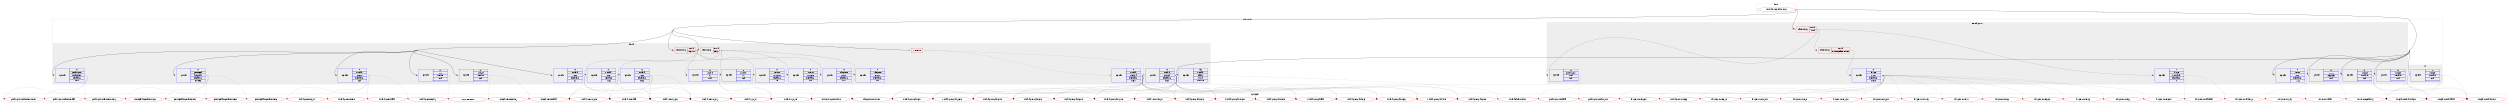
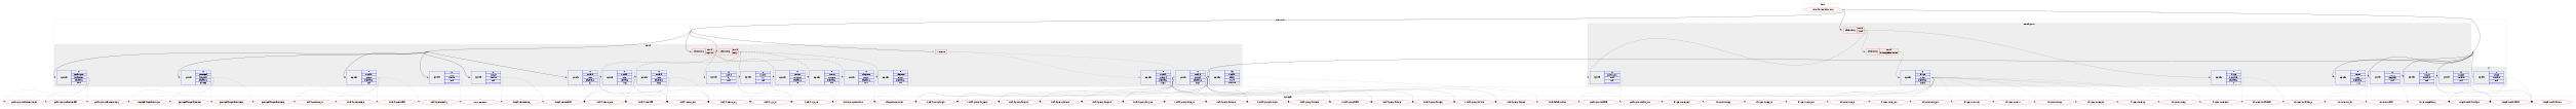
  digraph {
    compound=true
    concentrate=true
    fontname=Helvetica
    fontsize=10
    newrank=true
    rankdir=TB
    ranksep=1.5
    node [color=red fontname=Helvetica fontsize=10]
    edge [arrowhead=vee headport=w style=dotted tailport=e weight=100]
    n1 [label="x11-drivers/xf86-video-qxl-0.1.5" width=4]
    n2 [color=blue label=<<TABLE BORDER="0" CELLBORDER="1" CELLSPACING="0" CELLPADDING="4" WIDTH="220"><TR><TD ROWSPAN="6" CELLPADDING="30">pack_dep</TD></TR><TR><TD WIDTH="110">no</TD></TR><TR><TD>sys-devel</TD></TR><TR><TD>automake</TD></TR><TR><TD>greaterequal</TD></TR><TR><TD>1.16.1</TD></TR></TABLE>> shape=none]
    n3 [color=blue label=<<TABLE BORDER="0" CELLBORDER="1" CELLSPACING="0" CELLPADDING="4" WIDTH="220"><TR><TD ROWSPAN="6" CELLPADDING="30">pack_dep</TD></TR><TR><TD WIDTH="110">no</TD></TR><TR><TD>sys-devel</TD></TR><TR><TD>automake</TD></TR><TR><TD>greaterequal</TD></TR><TR><TD>1.15.1</TD></TR></TABLE>> shape=none]
    n4 [label=<<TABLE BORDER="0" CELLBORDER="1" CELLSPACING="0" CELLPADDING="4"><TR><TD CELLPADDING="10">any_of_group</TD></TR></TABLE>> shape=none]
    n5 [color=blue label=<<TABLE BORDER="0" CELLBORDER="1" CELLSPACING="0" CELLPADDING="4" WIDTH="220"><TR><TD ROWSPAN="6" CELLPADDING="30">pack_dep</TD></TR><TR><TD WIDTH="110">no</TD></TR><TR><TD>sys-devel</TD></TR><TR><TD>libtool</TD></TR><TR><TD>greaterequal</TD></TR><TR><TD>2.2.6a</TD></TR></TABLE>> shape=none]
    n6 [color=blue label=<<TABLE BORDER="0" CELLBORDER="1" CELLSPACING="0" CELLPADDING="4" WIDTH="220"><TR><TD ROWSPAN="6" CELLPADDING="30">pack_dep</TD></TR><TR><TD WIDTH="110">no</TD></TR><TR><TD>sys-devel</TD></TR><TR><TD>m4</TD></TR><TR><TD>none</TD></TR><TR><TD></TD></TR></TABLE>> shape=none]
    n7 [color=blue label=<<TABLE BORDER="0" CELLBORDER="1" CELLSPACING="0" CELLPADDING="4" WIDTH="220"><TR><TD ROWSPAN="6" CELLPADDING="30">pack_dep</TD></TR><TR><TD WIDTH="110">no</TD></TR><TR><TD>x11-misc</TD></TR><TR><TD>util-macros</TD></TR><TR><TD>greaterequal</TD></TR><TR><TD>1.18</TD></TR></TABLE>> shape=none]
    n8 [color=blue label=<<TABLE BORDER="0" CELLBORDER="1" CELLSPACING="0" CELLPADDING="4" WIDTH="220"><TR><TD ROWSPAN="6" CELLPADDING="30">pack_dep</TD></TR><TR><TD WIDTH="110">no</TD></TR><TR><TD>media-fonts</TD></TR><TR><TD>font-util</TD></TR><TR><TD>greaterequal</TD></TR><TR><TD>1.2.0</TD></TR></TABLE>> shape=none]
    n9 [label=<<TABLE BORDER="0" CELLBORDER="1" CELLSPACING="0" CELLPADDING="4"><TR><TD ROWSPAN="3" CELLPADDING="10">use_conditional</TD></TR><TR><TD>positive</TD></TR><TR><TD>ppc-aix</TD></TR></TABLE>> shape=none]
    n10 [color=blue label=<<TABLE BORDER="0" CELLBORDER="1" CELLSPACING="0" CELLPADDING="4" WIDTH="220"><TR><TD ROWSPAN="6" CELLPADDING="30">pack_dep</TD></TR><TR><TD WIDTH="110">no</TD></TR><TR><TD>sys-devel</TD></TR><TR><TD>libtool</TD></TR><TR><TD>greaterequal</TD></TR><TR><TD>2.2.6a</TD></TR></TABLE>> shape=none]
    n11 [color=blue label=<<TABLE BORDER="0" CELLBORDER="1" CELLSPACING="0" CELLPADDING="4" WIDTH="220"><TR><TD ROWSPAN="6" CELLPADDING="30">pack_dep</TD></TR><TR><TD WIDTH="110">no</TD></TR><TR><TD>sys-devel</TD></TR><TR><TD>m4</TD></TR><TR><TD>none</TD></TR><TR><TD></TD></TR></TABLE>> shape=none]
    n12 [color=blue label=<<TABLE BORDER="0" CELLBORDER="1" CELLSPACING="0" CELLPADDING="4" WIDTH="220"><TR><TD ROWSPAN="6" CELLPADDING="30">pack_dep</TD></TR><TR><TD WIDTH="110">no</TD></TR><TR><TD>x11-misc</TD></TR><TR><TD>util-macros</TD></TR><TR><TD>greaterequal</TD></TR><TR><TD>1.18</TD></TR></TABLE>> shape=none]
    n13 [color=blue label=<<TABLE BORDER="0" CELLBORDER="1" CELLSPACING="0" CELLPADDING="4" WIDTH="220"><TR><TD ROWSPAN="6" CELLPADDING="30">pack_dep</TD></TR><TR><TD WIDTH="110">no</TD></TR><TR><TD>media-fonts</TD></TR><TR><TD>font-util</TD></TR><TR><TD>greaterequal</TD></TR><TR><TD>1.2.0</TD></TR></TABLE>> shape=none]
    n14 [label=<<TABLE BORDER="0" CELLBORDER="1" CELLSPACING="0" CELLPADDING="4"><TR><TD ROWSPAN="3" CELLPADDING="10">use_conditional</TD></TR><TR><TD>positive</TD></TR><TR><TD>x86-winnt</TD></TR></TABLE>> shape=none]
    n15 [color=blue label=<<TABLE BORDER="0" CELLBORDER="1" CELLSPACING="0" CELLPADDING="4" WIDTH="220"><TR><TD ROWSPAN="6" CELLPADDING="30">pack_dep</TD></TR><TR><TD WIDTH="110">no</TD></TR><TR><TD>app-emulation</TD></TR><TR><TD>spice-protocol</TD></TR><TR><TD>greaterequal</TD></TR><TR><TD>0.12.0</TD></TR></TABLE>> shape=none]
    n16 [color=blue label=<<TABLE BORDER="0" CELLBORDER="1" CELLSPACING="0" CELLPADDING="4" WIDTH="220"><TR><TD ROWSPAN="6" CELLPADDING="30">pack_dep</TD></TR><TR><TD WIDTH="110">no</TD></TR><TR><TD>app-portage</TD></TR><TR><TD>elt-patches</TD></TR><TR><TD>greaterequal</TD></TR><TR><TD>20170815</TD></TR></TABLE>> shape=none]
    n17 [color=blue label=<<TABLE BORDER="0" CELLBORDER="1" CELLSPACING="0" CELLPADDING="4" WIDTH="220"><TR><TD ROWSPAN="6" CELLPADDING="30">pack_dep</TD></TR><TR><TD WIDTH="110">no</TD></TR><TR><TD>sys-devel</TD></TR><TR><TD>autoconf</TD></TR><TR><TD>greaterequal</TD></TR><TR><TD>2.69</TD></TR></TABLE>> shape=none]
    n18 [color=blue label=<<TABLE BORDER="0" CELLBORDER="1" CELLSPACING="0" CELLPADDING="4" WIDTH="220"><TR><TD ROWSPAN="6" CELLPADDING="30">pack_dep</TD></TR><TR><TD WIDTH="110">no</TD></TR><TR><TD>sys-devel</TD></TR><TR><TD>libtool</TD></TR><TR><TD>greaterequal</TD></TR><TR><TD>2.4</TD></TR></TABLE>> shape=none]
    n19 [color=blue label=<<TABLE BORDER="0" CELLBORDER="1" CELLSPACING="0" CELLPADDING="4" WIDTH="220"><TR><TD ROWSPAN="6" CELLPADDING="30">pack_dep</TD></TR><TR><TD WIDTH="110">no</TD></TR><TR><TD>virtual</TD></TR><TR><TD>pkgconfig</TD></TR><TR><TD>none</TD></TR><TR><TD></TD></TR></TABLE>> shape=none]
    n20 [color=blue label=<<TABLE BORDER="0" CELLBORDER="1" CELLSPACING="0" CELLPADDING="4" WIDTH="220"><TR><TD ROWSPAN="6" CELLPADDING="30">pack_dep</TD></TR><TR><TD WIDTH="110">no</TD></TR><TR><TD>x11-base</TD></TR><TR><TD>xorg-proto</TD></TR><TR><TD>none</TD></TR><TR><TD></TD></TR></TABLE>> shape=none]
    n21 [color=blue label=<<TABLE BORDER="0" CELLBORDER="1" CELLSPACING="0" CELLPADDING="4" WIDTH="220"><TR><TD ROWSPAN="6" CELLPADDING="30">pack_dep</TD></TR><TR><TD WIDTH="110">weak</TD></TR><TR><TD>sys-devel</TD></TR><TR><TD>gettext</TD></TR><TR><TD>smaller</TD></TR><TR><TD>0.18.1.1-r3</TD></TR></TABLE>> shape=none]
    n22 [color=blue label=<<TABLE BORDER="0" CELLBORDER="1" CELLSPACING="0" CELLPADDING="4" WIDTH="220"><TR><TD ROWSPAN="6" CELLPADDING="30">pack_dep</TD></TR><TR><TD WIDTH="110">no</TD></TR><TR><TD>app-emulation</TD></TR><TR><TD>spice</TD></TR><TR><TD>none</TD></TR><TR><TD></TD></TR></TABLE>> shape=none]
    n23 [color=blue label=<<TABLE BORDER="0" CELLBORDER="1" CELLSPACING="0" CELLPADDING="4" WIDTH="220"><TR><TD ROWSPAN="6" CELLPADDING="30">pack_dep</TD></TR><TR><TD WIDTH="110">no</TD></TR><TR><TD>dev-lang</TD></TR><TR><TD>python</TD></TR><TR><TD>greaterequal</TD></TR><TR><TD>2.7.5-r2</TD></TR></TABLE>> shape=none]
    n24 [label=<<TABLE BORDER="0" CELLBORDER="1" CELLSPACING="0" CELLPADDING="4"><TR><TD ROWSPAN="3" CELLPADDING="10">use_conditional</TD></TR><TR><TD>positive</TD></TR><TR><TD>python_targets_python2_7</TD></TR></TABLE>> shape=none]
    n25 [color=blue label=<<TABLE BORDER="0" CELLBORDER="1" CELLSPACING="0" CELLPADDING="4" WIDTH="220"><TR><TD ROWSPAN="6" CELLPADDING="30">pack_dep</TD></TR><TR><TD WIDTH="110">no</TD></TR><TR><TD>dev-lang</TD></TR><TR><TD>python-exec</TD></TR><TR><TD>greaterequal</TD></TR><TR><TD>2</TD></TR></TABLE>> shape=none]
    n26 [label=<<TABLE BORDER="0" CELLBORDER="1" CELLSPACING="0" CELLPADDING="4"><TR><TD ROWSPAN="3" CELLPADDING="10">use_conditional</TD></TR><TR><TD>positive</TD></TR><TR><TD>xspice</TD></TR></TABLE>> shape=none]
    n27 [color=blue label=<<TABLE BORDER="0" CELLBORDER="1" CELLSPACING="0" CELLPADDING="4" WIDTH="220"><TR><TD ROWSPAN="6" CELLPADDING="30">pack_dep</TD></TR><TR><TD WIDTH="110">no</TD></TR><TR><TD>x11-base</TD></TR><TR><TD>xorg-server</TD></TR><TR><TD>none</TD></TR><TR><TD></TD></TR></TABLE>> shape=none]
    n28 [color=blue label=<<TABLE BORDER="0" CELLBORDER="1" CELLSPACING="0" CELLPADDING="4" WIDTH="220"><TR><TD ROWSPAN="6" CELLPADDING="30">pack_dep</TD></TR><TR><TD WIDTH="110">no</TD></TR><TR><TD>x11-base</TD></TR><TR><TD>xorg-server</TD></TR><TR><TD>none</TD></TR><TR><TD></TD></TR></TABLE>> shape=none]
    n29 [color=blue label=<<TABLE BORDER="0" CELLBORDER="1" CELLSPACING="0" CELLPADDING="4" WIDTH="220"><TR><TD ROWSPAN="6" CELLPADDING="30">pack_dep</TD></TR><TR><TD WIDTH="110">no</TD></TR><TR><TD>x11-libs</TD></TR><TR><TD>libdrm</TD></TR><TR><TD>greaterequal</TD></TR><TR><TD>2.4.46</TD></TR></TABLE>> shape=none]
    n30 [color=blue label=<<TABLE BORDER="0" CELLBORDER="1" CELLSPACING="0" CELLPADDING="4" WIDTH="220"><TR><TD ROWSPAN="6" CELLPADDING="30">pack_dep</TD></TR><TR><TD WIDTH="110">no</TD></TR><TR><TD>x11-libs</TD></TR><TR><TD>libpciaccess</TD></TR><TR><TD>none</TD></TR><TR><TD></TD></TR></TABLE>> shape=none]
    n31 [color=blue label=<<TABLE BORDER="0" CELLBORDER="1" CELLSPACING="0" CELLPADDING="4" WIDTH="220"><TR><TD ROWSPAN="6" CELLPADDING="30">pack_dep</TD></TR><TR><TD WIDTH="110">no</TD></TR><TR><TD>x11-base</TD></TR><TR><TD>xorg-server</TD></TR><TR><TD>none</TD></TR><TR><TD></TD></TR></TABLE>> shape=none]
    n32 [label="sys-devel/automake-1.10.3-r3" width=4]
    n33 [label="sys-devel/automake-1.11.6-r3" width=4]
    n34 [label="sys-devel/automake-1.12.6-r2" width=4]
-   n35 [label="sys-devel/libdrm-1.13.4-r2" width=4]
+   n35 [label="sys-devel/automake-1.13.4-r2" width=4]
    n36 [label="sys-devel/automake-1.14.1-r2" width=4]
    n37 [label="sys-devel/automake-1.15.1-r2" width=4]
    n38 [label="sys-devel/automake-1.16-r2" width=4]
    n39 [label="sys-devel/automake-1.16.1-r1" width=4]
    n40 [label="sys-devel/automake-1.4_p6-r2" width=4]
    n41 [label="sys-devel/automake-1.5-r2" width=4]
    n42 [label="sys-devel/automake-1.6.3-r2" width=4]
    n43 [label="sys-devel/automake-1.7.9-r3" width=4]
    n44 [label="sys-devel/automake-1.8.5-r5" width=4]
    n45 [label="sys-devel/automake-1.9.6-r5" width=4]
    n46 [label="sys-devel/automake-9999" width=4]
    n47 [label="sys-devel/libtool-2.4.6-r3" width=4]
    n48 [label="sys-devel/libtool-2.4.6-r4" width=4]
    n49 [label="sys-devel/libtool-2.4.6-r5" width=4]
    n50 [label="sys-devel/libtool-9999" width=4]
    n51 [label="sys-devel/m4-1.4.17" width=4]
    n52 [label="sys-devel/m4-1.4.18" width=4]
    n53 [label="x11-misc/util-macros-1.19.2-r1" width=4]
    n54 [label="media-fonts/font-util-1.3.1" width=4]
    n55 [label="app-emulation/spice-protocol-0.12.13" width=4]
    n56 [label="app-emulation/spice-protocol-0.12.14" width=4]
    n57 [label="app-emulation/spice-protocol-9999" width=4]
    n58 [label="app-portage/elt-patches-20170317" width=4]
    n59 [label="app-portage/elt-patches-20170422" width=4]
    n60 [label="app-portage/elt-patches-20170815" width=4]
    n61 [label="app-portage/elt-patches-20170826.1" width=4]
    n62 [label="sys-devel/autoconf-2.13-r1" width=4]
    n63 [label="sys-devel/autoconf-2.64-r1" width=4]
    n64 [label="sys-devel/autoconf-2.69-r4" width=4]
    n65 [label="sys-devel/autoconf-9999" width=4]
    n66 [label="virtual/pkgconfig-0-r1" width=4]
    n67 [label="x11-base/xorg-proto-2018.4" width=4]
    n68 [label="x11-base/xorg-proto-9999" width=4]
    n69 [label="sys-devel/gettext-0.19.8.1" width=4]
    n70 [label="app-emulation/spice-0.14.0-r2" width=4]
    n71 [label="app-emulation/spice-9999" width=4]
    n72 [label="dev-lang/python-2.7.15" width=4]
    n73 [label="dev-lang/python-3.4.5-r1" width=4]
    n74 [label="dev-lang/python-3.4.6-r1" width=4]
    n75 [label="dev-lang/python-3.4.8" width=4]
    n76 [label="dev-lang/python-3.4.8-r1" width=4]
    n77 [label="dev-lang/python-3.5.4-r1" width=4]
-   n78 [label="positive-lang/python-3.5.5" width=4]
+   n78 [label="dev-lang/python-3.5.5" width=4]
    n79 [label="dev-lang/python-3.5.5-r1" width=4]
    n80 [label="dev-lang/python-3.6.3-r1" width=4]
    n81 [label="dev-lang/python-3.6.4" width=4]
    n82 [label="dev-lang/python-3.6.5" width=4]
    n83 [label="dev-lang/python-3.6.5-r1" width=4]
    n84 [label="dev-lang/python-3.6.6" width=4]
    n85 [label="dev-lang/python-3.7.0" width=4]
    n86 [label="dev-lang/python-exec-2.4.6" width=4]
    n87 [label="dev-lang/python-exec-9999" width=4]
    n88 [label="x11-base/xorg-server-1.19.5-r2" width=4]
    n89 [label="x11-base/xorg-server-1.20.3" width=4]
    n90 [label="x11-base/xorg-server-9999" width=4]
    n91 [label="x11-libs/libdrm-2.4.96" width=4]
    n92 [label="x11-libs/libdrm-9999" width=4]
    n93 [label="x11-libs/libpciaccess-0.14" width=4]
    subgraph cluster_1 {
      color=gray
      label=<<i>ebuild</i>>
      rank=same
      n1
    }
    subgraph cluster_2 {
      color=gray
      label=<<i>dependencies</i>>
      subgraph cluster_3 {
        color=gray
        fillcolor="#eeeeee"
        label=<<i>compile</i>>
        style=filled
        subgraph sub_4 {
          color=gray
          fillcolor="#eeeeee"
          label=<<i>compile</i>>
          style=filled
          n4
          subgraph sub_5 {
            color=gray
            fillcolor="#eeeeee"
            label=<<i>compile</i>>
            style=filled
            n2
          }
          subgraph sub_6 {
            color=gray
            fillcolor="#eeeeee"
            label=<<i>compile</i>>
            style=filled
            n3
          }
        }
        subgraph sub_7 {
          color=gray
          fillcolor="#eeeeee"
          label=<<i>compile</i>>
          style=filled
          n9
          subgraph sub_8 {
            color=gray
            fillcolor="#eeeeee"
            label=<<i>compile</i>>
            style=filled
            n5
          }
          subgraph sub_9 {
            color=gray
            fillcolor="#eeeeee"
            label=<<i>compile</i>>
            style=filled
            n6
          }
          subgraph sub_10 {
            color=gray
            fillcolor="#eeeeee"
            label=<<i>compile</i>>
            style=filled
            n7
          }
          subgraph sub_11 {
            color=gray
            fillcolor="#eeeeee"
            label=<<i>compile</i>>
            style=filled
            n8
          }
        }
        subgraph sub_12 {
          color=gray
          fillcolor="#eeeeee"
          label=<<i>compile</i>>
          style=filled
          n14
          subgraph sub_13 {
            color=gray
            fillcolor="#eeeeee"
            label=<<i>compile</i>>
            style=filled
            n10
          }
          subgraph sub_14 {
            color=gray
            fillcolor="#eeeeee"
            label=<<i>compile</i>>
            style=filled
            n11
          }
          subgraph sub_15 {
            color=gray
            fillcolor="#eeeeee"
            label=<<i>compile</i>>
            style=filled
            n12
          }
          subgraph sub_16 {
            color=gray
            fillcolor="#eeeeee"
            label=<<i>compile</i>>
            style=filled
            n13
          }
        }
        subgraph sub_17 {
          color=gray
          fillcolor="#eeeeee"
          label=<<i>compile</i>>
          style=filled
          n15
        }
        subgraph sub_18 {
          color=gray
          fillcolor="#eeeeee"
          label=<<i>compile</i>>
          style=filled
          n16
        }
        subgraph sub_19 {
          color=gray
          fillcolor="#eeeeee"
          label=<<i>compile</i>>
          style=filled
          n17
        }
        subgraph sub_20 {
          color=gray
          fillcolor="#eeeeee"
          label=<<i>compile</i>>
          style=filled
          n18
        }
        subgraph sub_21 {
          color=gray
          fillcolor="#eeeeee"
          label=<<i>compile</i>>
          style=filled
          n19
        }
        subgraph sub_22 {
          color=gray
          fillcolor="#eeeeee"
          label=<<i>compile</i>>
          style=filled
          n20
        }
        subgraph sub_23 {
          color=gray
          fillcolor="#eeeeee"
          label=<<i>compile</i>>
          style=filled
          n21
        }
      }
      subgraph cluster_24 {
        color=gray
        fillcolor="#eeeeee"
        label=<<i>compile and run</i>>
        style=filled
        subgraph sub_25 {
          color=gray
          fillcolor="#eeeeee"
          label=<<i>compile and run</i>>
          style=filled
          n26
          subgraph sub_26 {
            color=gray
            fillcolor="#eeeeee"
            label=<<i>compile and run</i>>
            style=filled
            n22
          }
          subgraph sub_27 {
            color=gray
            fillcolor="#eeeeee"
            label=<<i>compile and run</i>>
            style=filled
            n24
            subgraph sub_28 {
              color=gray
              fillcolor="#eeeeee"
              label=<<i>compile and run</i>>
              style=filled
              n23
            }
          }
          subgraph sub_29 {
            color=gray
            fillcolor="#eeeeee"
            label=<<i>compile and run</i>>
            style=filled
            n25
          }
        }
        subgraph sub_30 {
          color=gray
          fillcolor="#eeeeee"
          label=<<i>compile and run</i>>
          style=filled
          n27
        }
        subgraph sub_31 {
          color=gray
          fillcolor="#eeeeee"
          label=<<i>compile and run</i>>
          style=filled
          n28
        }
        subgraph sub_32 {
          color=gray
          fillcolor="#eeeeee"
          label=<<i>compile and run</i>>
          style=filled
          n29
        }
        subgraph sub_33 {
          color=gray
          fillcolor="#eeeeee"
          label=<<i>compile and run</i>>
          style=filled
          n30
        }
      }
      subgraph cluster_34 {
        color=gray
        fillcolor="#eeeeee"
        label=<<i>run</i>>
        style=filled
        subgraph sub_35 {
          color=gray
          fillcolor="#eeeeee"
          label=<<i>run</i>>
          style=filled
          n31
        }
      }
    }
    subgraph cluster_36 {
      color=gray
      label=<<i>candidates</i>>
      rank=same
      subgraph sub_37 {
        color=black
        label=<<i>candidates</i>>
        nodesep=1
        rank=same
        n32
        n33
        n34
        n35
        n36
        n37
        n38
        n39
        n40
        n41
        n42
        n43
        n44
        n45
        n46
      }
      subgraph sub_38 {
        color=black
        label=<<i>candidates</i>>
        nodesep=1
        rank=same
        n32
        n33
        n34
        n35
        n36
        n37
        n38
        n39
        n40
        n41
        n42
        n43
        n44
        n45
        n46
      }
      subgraph sub_39 {
        color=black
        label=<<i>candidates</i>>
        nodesep=1
        rank=same
        n47
        n48
        n49
        n50
      }
      subgraph sub_40 {
        color=black
        label=<<i>candidates</i>>
        nodesep=1
        rank=same
        n51
        n52
      }
      subgraph sub_41 {
        color=black
        label=<<i>candidates</i>>
        nodesep=1
        rank=same
        n53
      }
      subgraph sub_42 {
        color=black
        label=<<i>candidates</i>>
        nodesep=1
        rank=same
        n54
      }
      subgraph sub_43 {
        color=black
        label=<<i>candidates</i>>
        nodesep=1
        rank=same
        n47
        n48
        n49
        n50
      }
      subgraph sub_44 {
        color=black
        label=<<i>candidates</i>>
        nodesep=1
        rank=same
        n51
        n52
      }
      subgraph sub_45 {
        color=black
        label=<<i>candidates</i>>
        nodesep=1
        rank=same
        n53
      }
      subgraph sub_46 {
        color=black
        label=<<i>candidates</i>>
        nodesep=1
        rank=same
        n54
      }
      subgraph sub_47 {
        color=black
        label=<<i>candidates</i>>
        nodesep=1
        rank=same
        n55
        n56
        n57
      }
      subgraph sub_48 {
        color=black
        label=<<i>candidates</i>>
        nodesep=1
        rank=same
        n58
        n59
        n60
        n61
      }
      subgraph sub_49 {
        color=black
        label=<<i>candidates</i>>
        nodesep=1
        rank=same
        n62
        n63
        n64
        n65
      }
      subgraph sub_50 {
        color=black
        label=<<i>candidates</i>>
        nodesep=1
        rank=same
        n47
        n48
        n49
        n50
      }
      subgraph sub_51 {
        color=black
        label=<<i>candidates</i>>
        nodesep=1
        rank=same
        n66
      }
      subgraph sub_52 {
        color=black
        label=<<i>candidates</i>>
        nodesep=1
        rank=same
        n67
        n68
      }
      subgraph sub_53 {
        color=black
        label=<<i>candidates</i>>
        nodesep=1
        rank=same
        n69
      }
      subgraph sub_54 {
        color=black
        label=<<i>candidates</i>>
        nodesep=1
        rank=same
        n70
        n71
      }
      subgraph sub_55 {
        color=black
        label=<<i>candidates</i>>
        nodesep=1
        rank=same
        n72
        n73
        n74
        n75
        n76
        n77
        n78
        n79
        n80
        n81
        n82
        n83
        n84
        n85
      }
      subgraph sub_56 {
        color=black
        label=<<i>candidates</i>>
        nodesep=1
        rank=same
        n86
        n87
      }
      subgraph sub_57 {
        color=black
        label=<<i>candidates</i>>
        nodesep=1
        rank=same
        n88
        n89
        n90
      }
      subgraph sub_58 {
        color=black
        label=<<i>candidates</i>>
        nodesep=1
        rank=same
        n88
        n89
        n90
      }
      subgraph sub_59 {
        color=black
        label=<<i>candidates</i>>
        nodesep=1
        rank=same
        n91
        n92
      }
      subgraph sub_60 {
        color=black
        label=<<i>candidates</i>>
        nodesep=1
        rank=same
        n93
      }
      subgraph sub_61 {
        color=black
        label=<<i>candidates</i>>
        nodesep=1
        rank=same
        n88
        n89
        n90
      }
    }
    n1 -> n4 [arrowhead=oinv style=solid weight=20]
    n1 -> n9 [style=solid weight=20]
    n1 -> n14 [style=solid weight=20]
    n1 -> n15 [style=solid weight=20]
    n1 -> n16 [style=solid weight=20]
    n1 -> n17 [style=solid weight=20]
    n1 -> n18 [style=solid weight=20]
    n1 -> n19 [style=solid weight=20]
    n1 -> n20 [style=solid weight=20]
    n1 -> n21 [style=solid weight=20]
    n1 -> n26 [arrowhead=odotvee style=solid weight=20]
    n1 -> n27 [arrowhead=odotvee style=solid weight=20]
    n1 -> n28 [arrowhead=odotvee style=solid weight=20]
    n1 -> n29 [arrowhead=odotvee style=solid weight=20]
    n1 -> n30 [arrowhead=odotvee style=solid weight=20]
    n1 -> n31 [arrowhead=odot style=solid weight=20]
    n2 -> n32
    n2 -> n33
    n2 -> n34
    n2 -> n35
    n2 -> n36
    n2 -> n37
    n2 -> n38
    n2 -> n39
    n2 -> n40
    n2 -> n41
    n2 -> n42
    n2 -> n43
    n2 -> n44
    n2 -> n45
    n2 -> n46
    n3 -> n32
    n3 -> n33
    n3 -> n34
    n3 -> n35
    n3 -> n36
    n3 -> n37
    n3 -> n38
    n3 -> n39
    n3 -> n40
    n3 -> n41
    n3 -> n42
    n3 -> n43
    n3 -> n44
    n3 -> n45
    n3 -> n46
    n4 -> n2 [arrowhead=oinv weight=20]
    n4 -> n3 [arrowhead=oinv weight=20]
    n5 -> n47
    n5 -> n48
    n5 -> n49
    n5 -> n50
    n6 -> n51
    n6 -> n52
    n7 -> n53
    n8 -> n54
    n9 -> n5 [style=dashed weight=20]
    n9 -> n6 [style=dashed weight=20]
    n9 -> n7 [style=dashed weight=20]
    n9 -> n8 [style=dashed weight=20]
    n10 -> n47
    n10 -> n48
    n10 -> n49
    n10 -> n50
    n11 -> n51
    n11 -> n52
    n12 -> n53
    n13 -> n54
    n14 -> n10 [style=dashed weight=20]
    n14 -> n11 [style=dashed weight=20]
    n14 -> n12 [style=dashed weight=20]
    n14 -> n13 [style=dashed weight=20]
    n15 -> n55
    n15 -> n56
    n15 -> n57
    n16 -> n58
    n16 -> n59
    n16 -> n60
    n16 -> n61
    n17 -> n62
    n17 -> n63
    n17 -> n64
    n17 -> n65
    n18 -> n47
    n18 -> n48
    n18 -> n49
    n18 -> n50
    n19 -> n66
    n20 -> n67
    n20 -> n68
    n21 -> n69
    n22 -> n70
    n22 -> n71
    n23 -> n72
    n23 -> n73
    n23 -> n74
    n23 -> n75
    n23 -> n76
    n23 -> n77
    n23 -> n78
    n23 -> n79
    n23 -> n80
    n23 -> n81
    n23 -> n82
    n23 -> n83
    n23 -> n84
    n23 -> n85
    n24 -> n23 [style=dashed weight=20]
    n25 -> n86
    n25 -> n87
    n26 -> n22 [style=dashed weight=20]
    n26 -> n24 [style=dashed weight=20]
    n26 -> n25 [style=dashed weight=20]
    n27 -> n88
    n27 -> n89
    n27 -> n90
    n28 -> n88
    n28 -> n89
    n28 -> n90
    n29 -> n91
    n29 -> n92
    n30 -> n93
    n31 -> n88
    n31 -> n89
    n31 -> n90
  }
